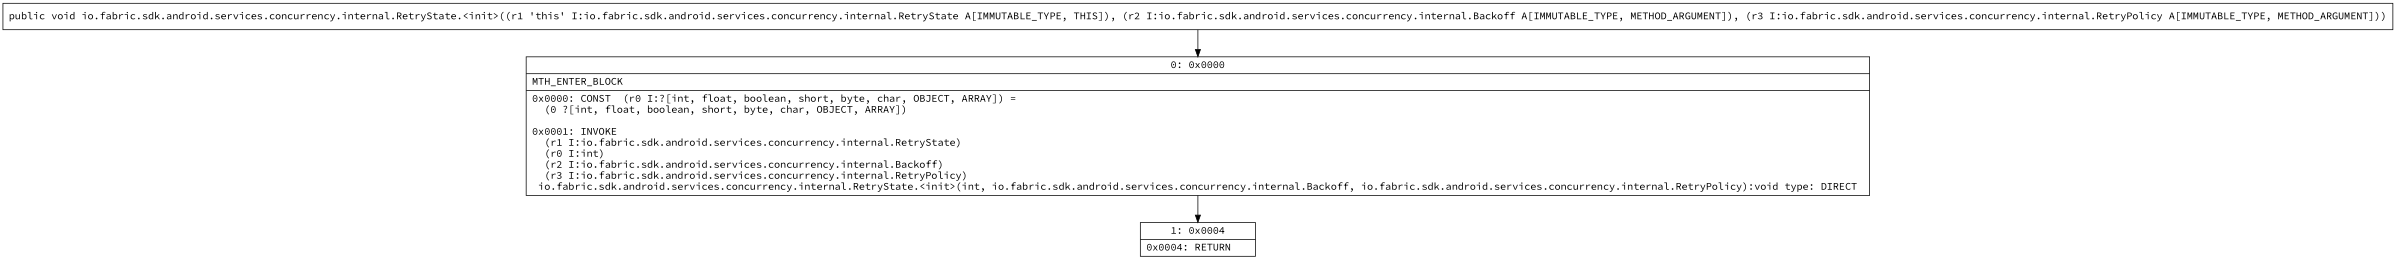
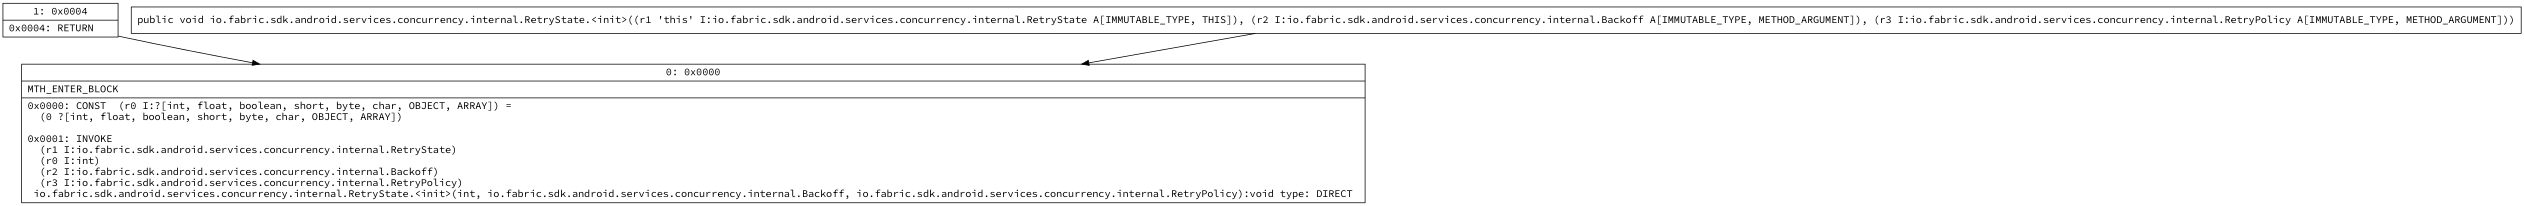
  digraph {
    fontname="Source Code Pro"
    node [shape=record fontname="Source Code Pro"]
    edge [fontname="Source Code Pro"]
    n1 [label="{0\:\ 0x0000|MTH_ENTER_BLOCK\l|0x0000: CONST  (r0 I:?[int, float, boolean, short, byte, char, OBJECT, ARRAY]) = \l  (0 ?[int, float, boolean, short, byte, char, OBJECT, ARRAY])\l \l0x0001: INVOKE  \l  (r1 I:io.fabric.sdk.android.services.concurrency.internal.RetryState)\l  (r0 I:int)\l  (r2 I:io.fabric.sdk.android.services.concurrency.internal.Backoff)\l  (r3 I:io.fabric.sdk.android.services.concurrency.internal.RetryPolicy)\l io.fabric.sdk.android.services.concurrency.internal.RetryState.\<init\>(int, io.fabric.sdk.android.services.concurrency.internal.Backoff, io.fabric.sdk.android.services.concurrency.internal.RetryPolicy):void type: DIRECT \l}"]
    n2 [label="{1\:\ 0x0004|0x0004: RETURN   \l}"]
    n3 [label="{public void io.fabric.sdk.android.services.concurrency.internal.RetryState.\<init\>((r1 'this' I:io.fabric.sdk.android.services.concurrency.internal.RetryState A[IMMUTABLE_TYPE, THIS]), (r2 I:io.fabric.sdk.android.services.concurrency.internal.Backoff A[IMMUTABLE_TYPE, METHOD_ARGUMENT]), (r3 I:io.fabric.sdk.android.services.concurrency.internal.RetryPolicy A[IMMUTABLE_TYPE, METHOD_ARGUMENT])) }"]
-   n1 -> n2
+   n2 -> n1
    n3 -> n1
  }
